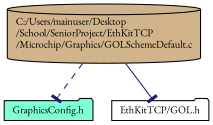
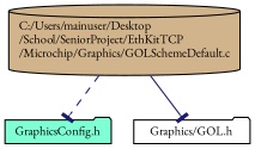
  digraph {
    fontname="EB Garamond"
    node [color=black fontname="EB Garamond" fontsize=10 shape=folder style=filled]
    edge [color=midnightblue fontname="EB Garamond" fontsize=10 labelfontname=Helvetica labelfontsize=10 arrowhead=tee]
    n1 [fillcolor=tan fontcolor=black height=0.2 label="C:/Users/mainuser/Desktop\l/School/SeniorProject/EthKitTCP\l/Microchip/Graphics/GOLSchemeDefault.c" shape=cylinder width=0.4]
    n2 [fillcolor=aquamarine height=0.2 label="GraphicsConfig.h" width=0.4]
-   n3 [fillcolor=white height=0.2 label="EthKitTCP/GOL.h" width=0.4]
+   n3 [fillcolor=white height=0.2 label="Graphics/GOL.h" width=0.4]
    n1 -> n2 [style=dashed]
    n1 -> n3 [style=solid]
  }
